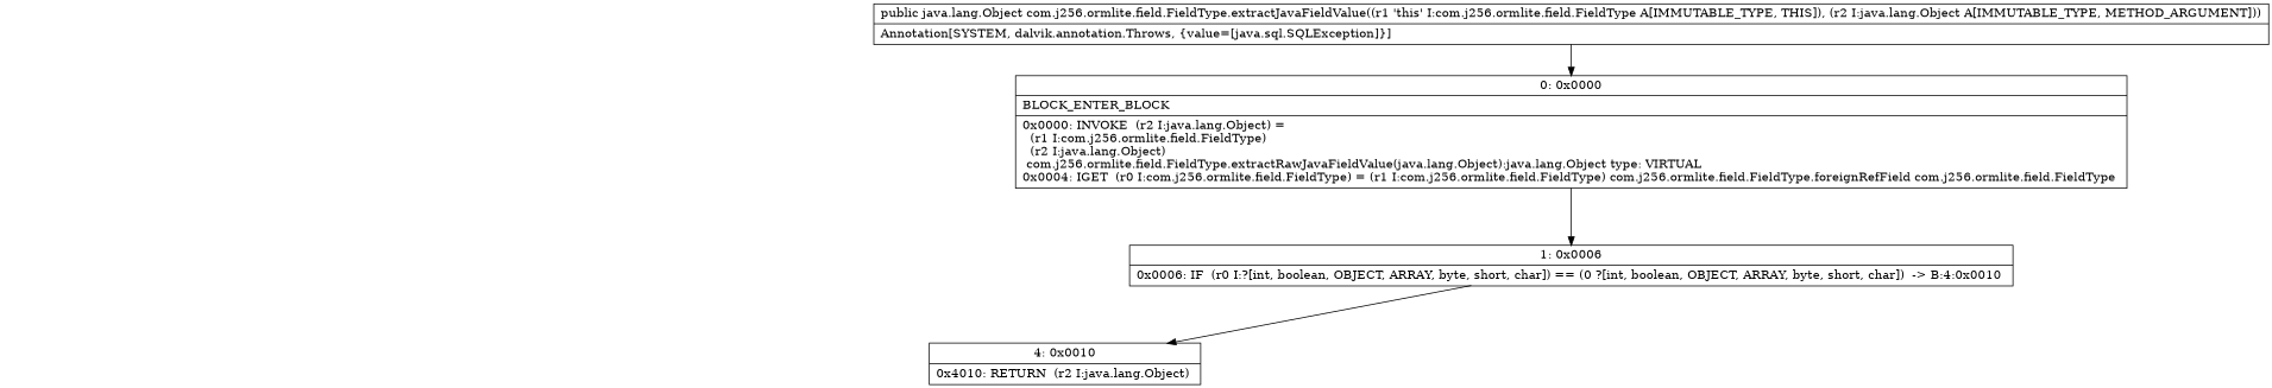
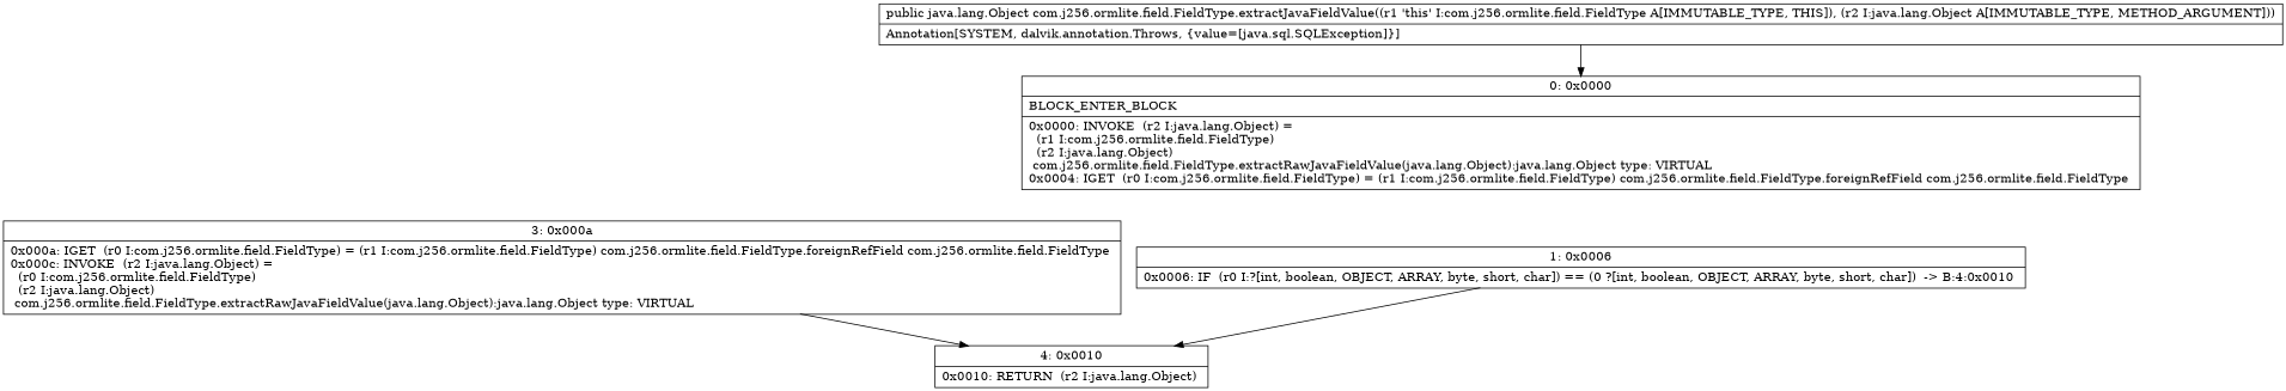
  digraph {
    node [shape=record]
    n1 [label="{0\:\ 0x0000|BLOCK_ENTER_BLOCK\l|0x0000: INVOKE  (r2 I:java.lang.Object) = \l  (r1 I:com.j256.ormlite.field.FieldType)\l  (r2 I:java.lang.Object)\l com.j256.ormlite.field.FieldType.extractRawJavaFieldValue(java.lang.Object):java.lang.Object type: VIRTUAL \l0x0004: IGET  (r0 I:com.j256.ormlite.field.FieldType) = (r1 I:com.j256.ormlite.field.FieldType) com.j256.ormlite.field.FieldType.foreignRefField com.j256.ormlite.field.FieldType \l}"]
    n2 [label="{1\:\ 0x0006|0x0006: IF  (r0 I:?[int, boolean, OBJECT, ARRAY, byte, short, char]) == (0 ?[int, boolean, OBJECT, ARRAY, byte, short, char])  \-\> B:4:0x0010 \l}"]
-   n3 [label="{4\:\ 0x0010|0x4010: RETURN  (r2 I:java.lang.Object) \l}"]
+   n3 [label="{4\:\ 0x0010|0x0010: RETURN  (r2 I:java.lang.Object) \l}"]
+   n4 [label="{3\:\ 0x000a|0x000a: IGET  (r0 I:com.j256.ormlite.field.FieldType) = (r1 I:com.j256.ormlite.field.FieldType) com.j256.ormlite.field.FieldType.foreignRefField com.j256.ormlite.field.FieldType \l0x000c: INVOKE  (r2 I:java.lang.Object) = \l  (r0 I:com.j256.ormlite.field.FieldType)\l  (r2 I:java.lang.Object)\l com.j256.ormlite.field.FieldType.extractRawJavaFieldValue(java.lang.Object):java.lang.Object type: VIRTUAL \l}"]
    n5 [label="{public java.lang.Object com.j256.ormlite.field.FieldType.extractJavaFieldValue((r1 'this' I:com.j256.ormlite.field.FieldType A[IMMUTABLE_TYPE, THIS]), (r2 I:java.lang.Object A[IMMUTABLE_TYPE, METHOD_ARGUMENT]))  | Annotation[SYSTEM, dalvik.annotation.Throws, \{value=[java.sql.SQLException]\}]\l}"]
-   n1 -> n2
    n2 -> n3
+   n4 -> n3
    n5 -> n1
  }
